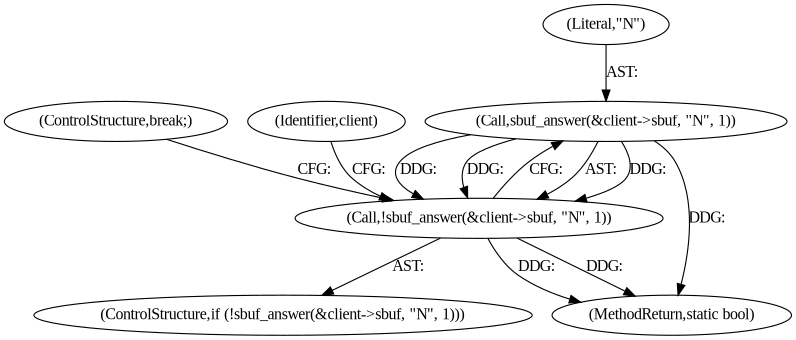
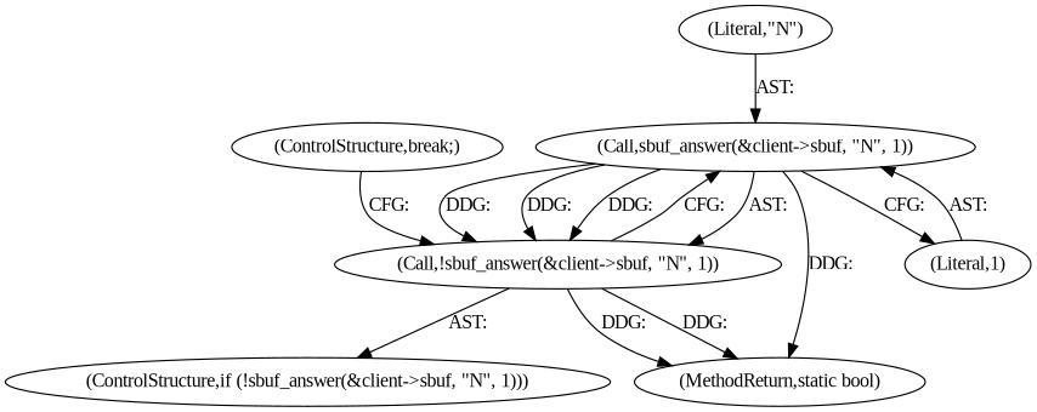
  digraph {
    fontname="Liberation Serif"
    node [fontname="Liberation Serif"]
    edge [fontname="Liberation Serif"]
    n1 [label="(Call,sbuf_answer(&client->sbuf, \"N\", 1))"]
    n2 [label="(Call,!sbuf_answer(&client->sbuf, \"N\", 1))"]
    n3 [label="(MethodReturn,static bool)"]
+   n4 [label="(Literal,1)"]
    n5 [label="(ControlStructure,if (!sbuf_answer(&client->sbuf, \"N\", 1)))"]
    n6 [label="(ControlStructure,break;)"]
    n7 [label="(Literal,\"N\")"]
-   n8 [label="(Identifier,client)"]
    n1 -> n2 [label="AST: "]
    n1 -> n2 [label="DDG: "]
    n1 -> n2 [label="DDG: "]
    n1 -> n2 [label="DDG: "]
    n1 -> n3 [label="DDG: "]
+   n1 -> n4 [label="CFG: "]
    n2 -> n1 [label="CFG: "]
    n2 -> n3 [label="DDG: "]
    n2 -> n3 [label="DDG: "]
    n2 -> n5 [label="AST: "]
+   n4 -> n1 [label="AST: "]
    n6 -> n2 [label="CFG: "]
    n7 -> n1 [label="AST: "]
-   n8 -> n2 [label="CFG: "]
  }
